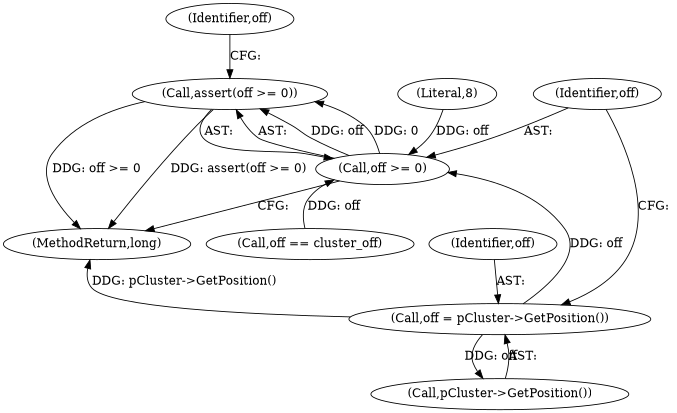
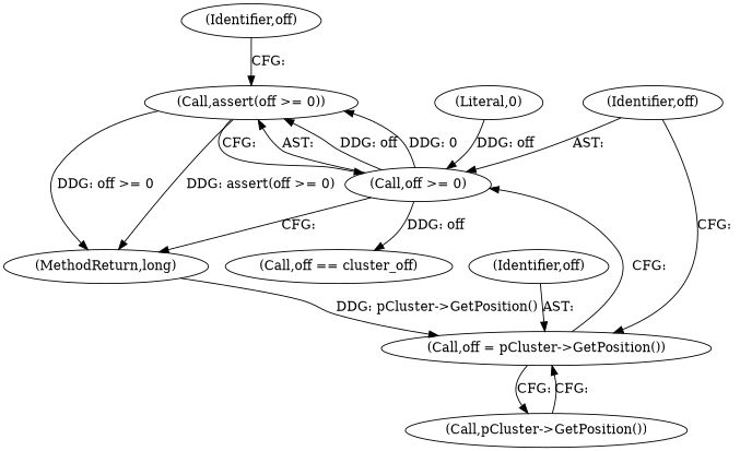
  digraph {
    n1 [label="(Call,assert(off >= 0))"]
    n2 [label="(Call,off >= 0)"]
    n3 [label="(MethodReturn,long)"]
    n4 [label="(Call,off == cluster_off)"]
-   n5 [label="(Literal,8)"]
+   n5 [label="(Literal,0)"]
    n6 [label="(Call,off = pCluster->GetPosition())"]
    n7 [label="(Call,pCluster->GetPosition())"]
    n8 [label="(Identifier,off)"]
    n9 [label="(Identifier,off)"]
    n10 [label="(Identifier,off)"]
-   n1 -> n2 [label="AST: "]
+   n1 -> n2 [label="CFG: "]
    n1 -> n3 [label="DDG: assert(off >= 0)"]
    n1 -> n3 [label="DDG: off >= 0"]
    n2 -> n1 [label="AST: "]
    n2 -> n1 [label="DDG: off"]
    n2 -> n1 [label="DDG: 0"]
    n2 -> n3 [label="CFG: "]
-   n4 -> n2 [label="DDG: off"]
+   n2 -> n4 [label="DDG: off"]
    n5 -> n2 [label="DDG: off"]
-   n6 -> n2 [label="DDG: off"]
-   n6 -> n3 [label="DDG: pCluster->GetPosition()"]
-   n6 -> n7 [label="DDG: off"]
-   n7 -> n6 [label="AST: "]
+   n6 -> n2 [label="CFG: "]
+   n3 -> n6 [label="DDG: pCluster->GetPosition()"]
+   n6 -> n7 [label="CFG: "]
+   n7 -> n6 [label="CFG: "]
    n8 -> n6 [label="AST: "]
    n9 -> n2 [label="AST: "]
    n9 -> n6 [label="CFG: "]
    n10 -> n1 [label="CFG: "]
  }
